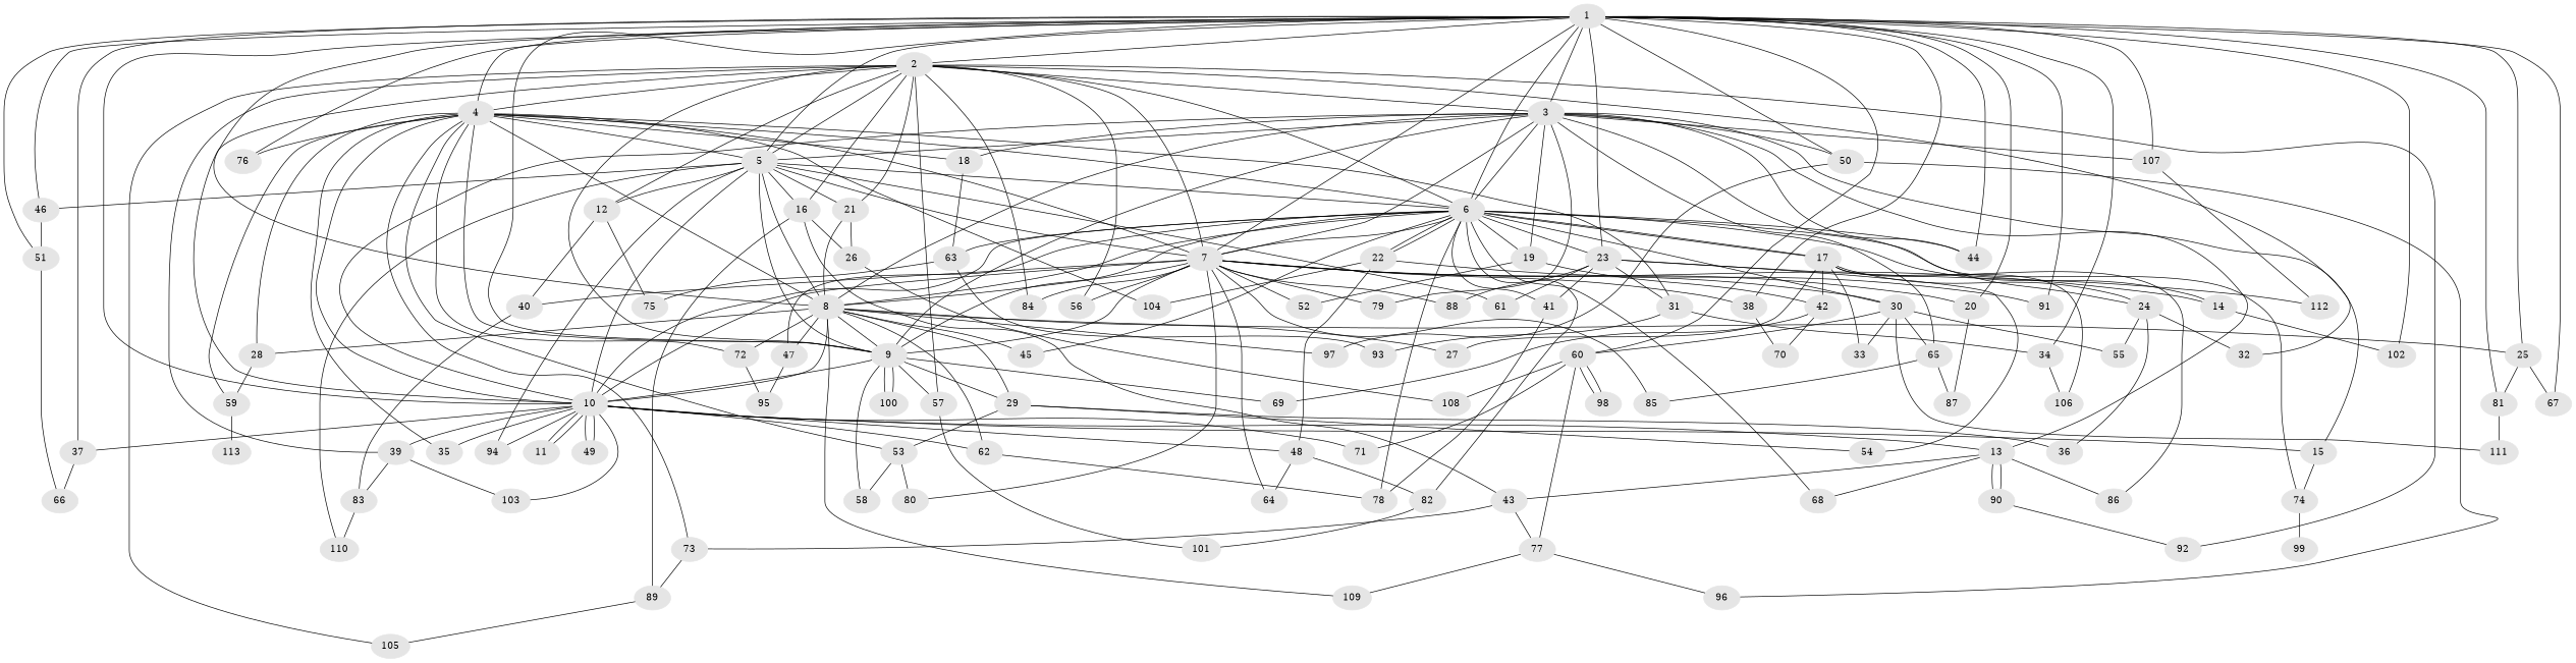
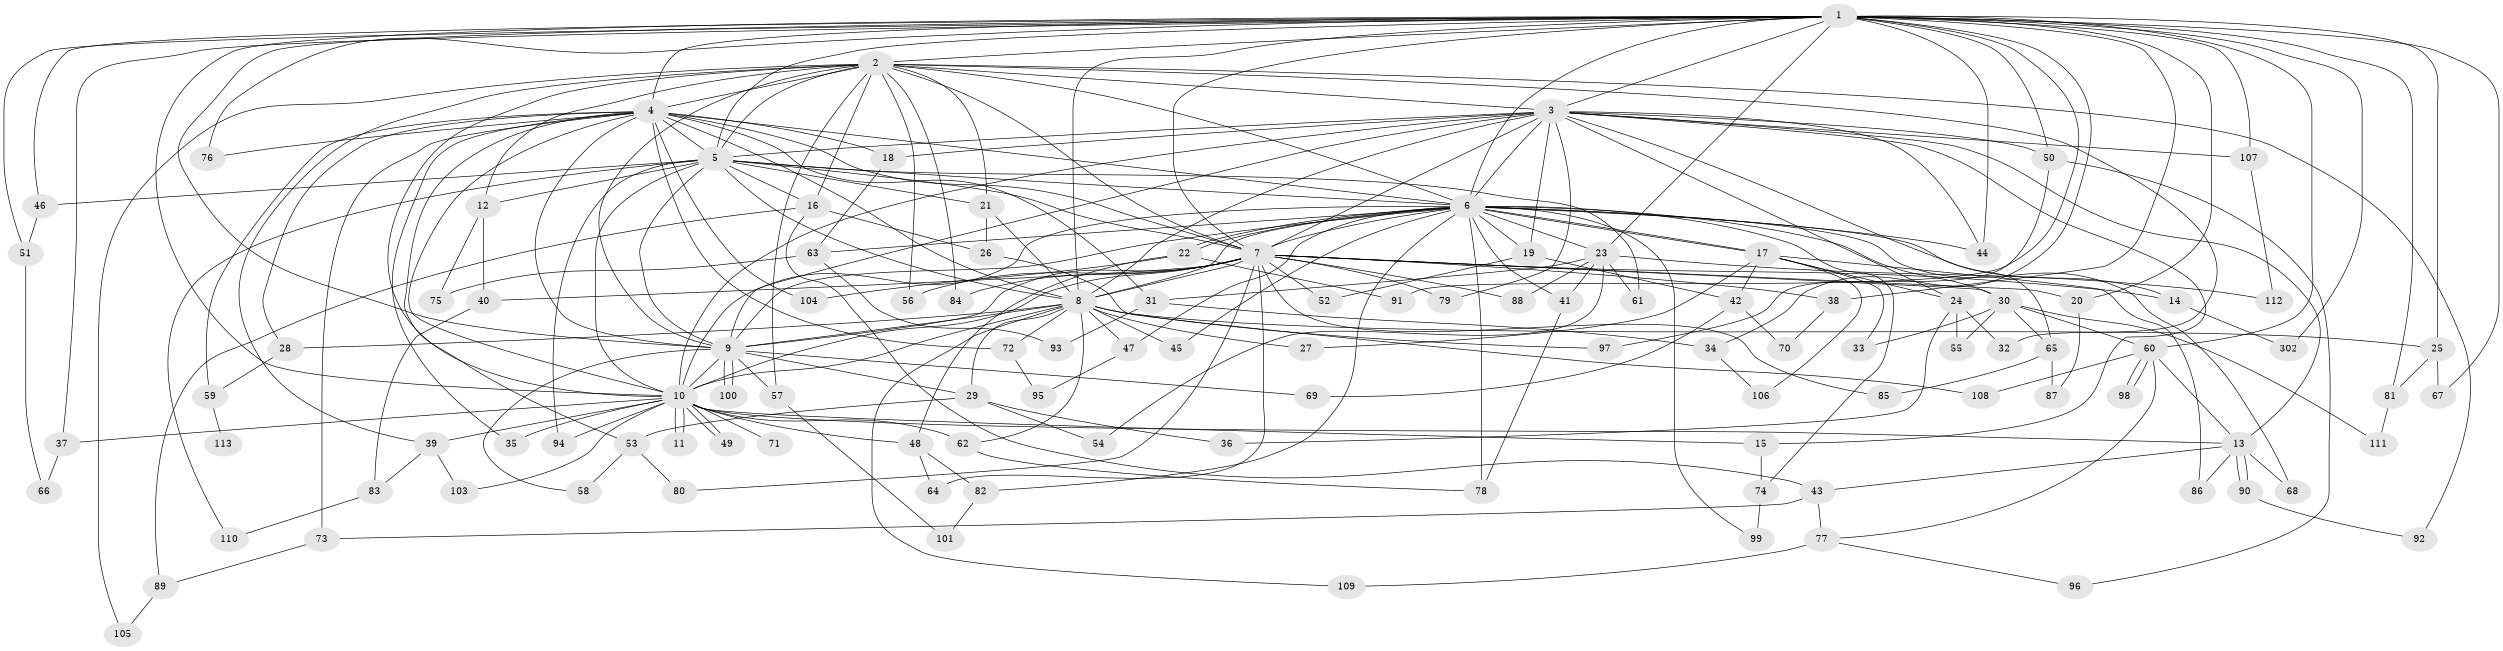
  graph {
    node [color=gray90 style=filled]
    1
    2
    3
    4
    5
    6
    7
    8
    9
    10
    20
    23
    25
    34
    37
    38
    44
    46
    50
    51
    60
    67
    76
    81
    91
-   102
+   102 [label=302]
    107
    12
    16
    21
    32
    39
    56
    57
    84
    92
    105
    13
    15
    18
    19
    24
    65
    79
    28
    31
    35
    53
    59
    72
    73
    104
    61
    94
    110
    14
    17
    22
    30
    41
    45
    47
    63
    68
    74
    82
    99
    78
    40
    52
    64
    80
    85
    88
    27
    29
    62
    97
    109
    58
    69
    100
    11
    48
    49
    71
    103
    87
    54
    112
    106
    66
    70
    96
    108
    77
    98
    111
    75
    43
    26
    89
    83
    101
    86
    90
    42
    36
    55
    93
    113
    95
    33
    1 -- 2
    1 -- 3
    1 -- 4
    1 -- 5
    1 -- 6
    1 -- 7
    1 -- 8
    1 -- 9
    1 -- 10
    1 -- 20
    1 -- 23
    1 -- 25
    1 -- 34
    1 -- 37
    1 -- 38
    1 -- 44
    1 -- 46
    1 -- 50
    1 -- 51
    1 -- 60
    1 -- 67
    1 -- 76
    1 -- 81
    1 -- 91
    1 -- 102
    1 -- 107
    2 -- 3
    2 -- 4
    2 -- 5
    2 -- 6
    2 -- 7
    2 -- 9
    2 -- 10
    2 -- 12
    2 -- 16
    2 -- 21
    2 -- 32
    2 -- 39
    2 -- 56
    2 -- 57
    2 -- 84
    2 -- 92
    2 -- 105
    3 -- 5
    3 -- 6
    3 -- 7
    3 -- 8
    3 -- 9
    3 -- 10
    3 -- 44
    3 -- 50
    3 -- 107
    3 -- 13
    3 -- 15
    3 -- 18
    3 -- 19
    3 -- 24
    3 -- 65
    3 -- 79
    4 -- 5
    4 -- 6
    4 -- 7
    4 -- 8
    4 -- 9
    4 -- 10
    4 -- 76
    4 -- 18
    4 -- 28
    4 -- 31
    4 -- 35
    4 -- 53
    4 -- 59
    4 -- 72
    4 -- 73
    4 -- 104
    5 -- 6
    5 -- 7
    5 -- 8
    5 -- 9
    5 -- 10
    5 -- 46
    5 -- 12
    5 -- 16
    5 -- 21
    5 -- 61
    5 -- 94
    5 -- 110
    6 -- 7
    6 -- 8
    6 -- 9
    6 -- 10
    6 -- 23
    6 -- 44
    6 -- 19
    6 -- 14
    6 -- 17
    6 -- 17
    6 -- 22
    6 -- 22
    6 -- 30
    6 -- 41
    6 -- 45
    6 -- 47
    6 -- 63
    6 -- 68
    6 -- 74
    6 -- 82
+   6 -- 99
    6 -- 78
    7 -- 8
    7 -- 9
    7 -- 10
    7 -- 20
    7 -- 38
    7 -- 56
    7 -- 84
    7 -- 79
    7 -- 14
    7 -- 30
    7 -- 40
    7 -- 52
    7 -- 64
    7 -- 80
    7 -- 85
    7 -- 88
    8 -- 9
    8 -- 10
    8 -- 25
    8 -- 28
    8 -- 72
    8 -- 45
    8 -- 47
    8 -- 27
    8 -- 29
    8 -- 62
    8 -- 97
    8 -- 109
    9 -- 10
    9 -- 57
    9 -- 29
    9 -- 58
    9 -- 69
    9 -- 100
    9 -- 100
    10 -- 37
    10 -- 39
    10 -- 13
    10 -- 15
    10 -- 35
    10 -- 94
    10 -- 62
    10 -- 11
    10 -- 11
    10 -- 48
    10 -- 49
    10 -- 49
    10 -- 71
    10 -- 103
    20 -- 87
    23 -- 31
    23 -- 61
    23 -- 41
    23 -- 88
    23 -- 54
    23 -- 112
    25 -- 67
    25 -- 81
    34 -- 106
    37 -- 66
    38 -- 70
    46 -- 51
    50 -- 97
    50 -- 96
    51 -- 66
-   60 -- 71
+   60 -- 13
    60 -- 108
    60 -- 77
    60 -- 98
    60 -- 98
    81 -- 111
    107 -- 112
    12 -- 40
    12 -- 75
    16 -- 43
    16 -- 26
    16 -- 89
    21 -- 8
    21 -- 26
    39 -- 103
    39 -- 83
    57 -- 101
    13 -- 68
    13 -- 43
    13 -- 86
    13 -- 90
    13 -- 90
    15 -- 74
    18 -- 63
    19 -- 52
    19 -- 42
    24 -- 32
    24 -- 36
    24 -- 55
    65 -- 85
    65 -- 87
    28 -- 59
    31 -- 34
    31 -- 93
    53 -- 80
    53 -- 58
    59 -- 113
    72 -- 95
    73 -- 89
    14 -- 102
    17 -- 24
    17 -- 27
    17 -- 106
    17 -- 86
    17 -- 42
    17 -- 33
    22 -- 91
    22 -- 104
    22 -- 48
    30 -- 60
    30 -- 65
    30 -- 111
    30 -- 55
    30 -- 33
    41 -- 78
    47 -- 95
    63 -- 75
    63 -- 93
    74 -- 99
    82 -- 101
    40 -- 83
    29 -- 53
    29 -- 54
    29 -- 36
    62 -- 78
    48 -- 82
    48 -- 64
    77 -- 109
    77 -- 96
    43 -- 73
    43 -- 77
    26 -- 108
    89 -- 105
    83 -- 110
    90 -- 92
    42 -- 69
    42 -- 70
  }
